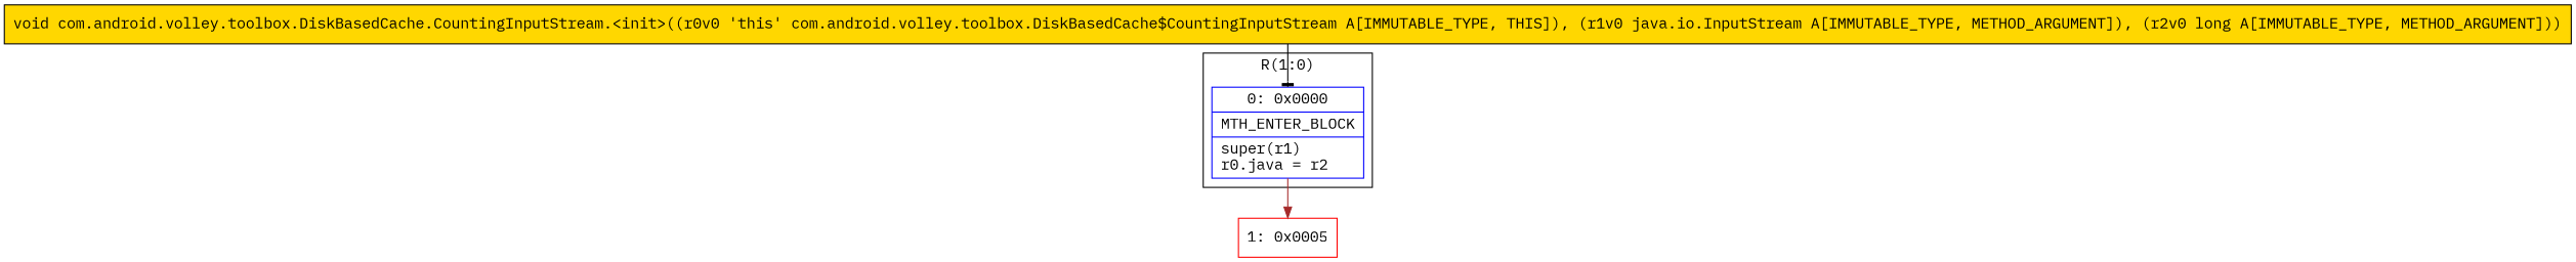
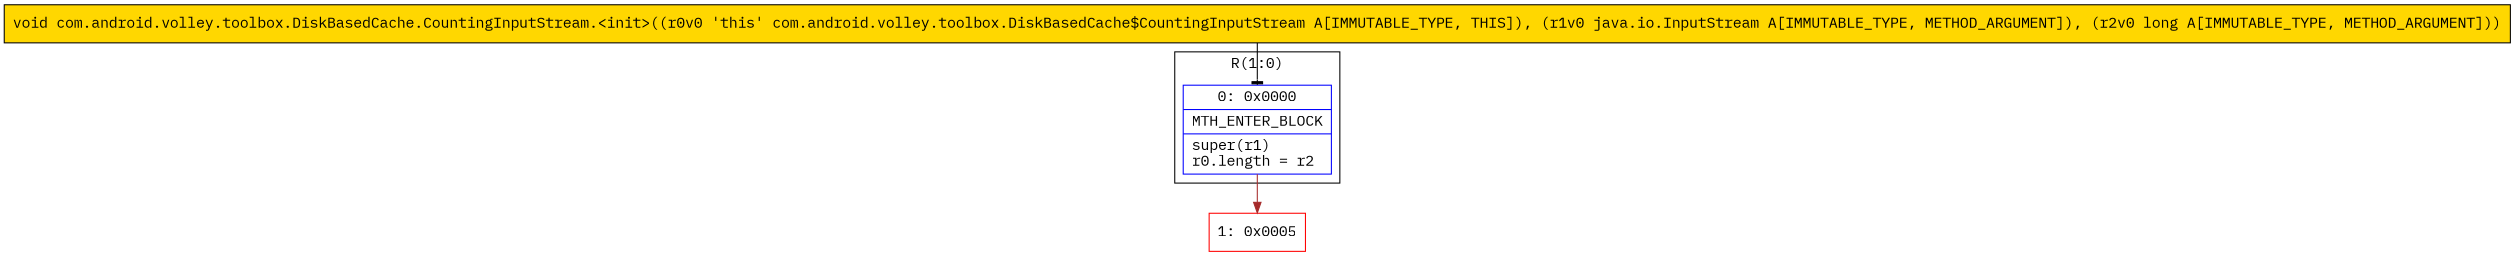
  digraph {
    fontname="IBM Plex Mono"
    node [shape=record style=filled fillcolor=white fontname="IBM Plex Mono"]
    edge [fontname="IBM Plex Mono"]
-   n1 [color=blue label="{0\:\ 0x0000|MTH_ENTER_BLOCK\l|super(r1)\lr0.java = r2\l}"]
+   n1 [color=blue label="{0\:\ 0x0000|MTH_ENTER_BLOCK\l|super(r1)\lr0.length = r2\l}"]
    n2 [color=red label="{1\:\ 0x0005}"]
    n3 [label="{void com.android.volley.toolbox.DiskBasedCache.CountingInputStream.\<init\>((r0v0 'this' com.android.volley.toolbox.DiskBasedCache$CountingInputStream A[IMMUTABLE_TYPE, THIS]), (r1v0 java.io.InputStream A[IMMUTABLE_TYPE, METHOD_ARGUMENT]), (r2v0 long A[IMMUTABLE_TYPE, METHOD_ARGUMENT])) }" fillcolor=gold]
    subgraph cluster_1 {
      label="R(1:0)"
      n1
    }
    n1 -> n2 [color=brown arrowhead=normal]
    n3 -> n1 [color=black arrowhead=tee]
  }
